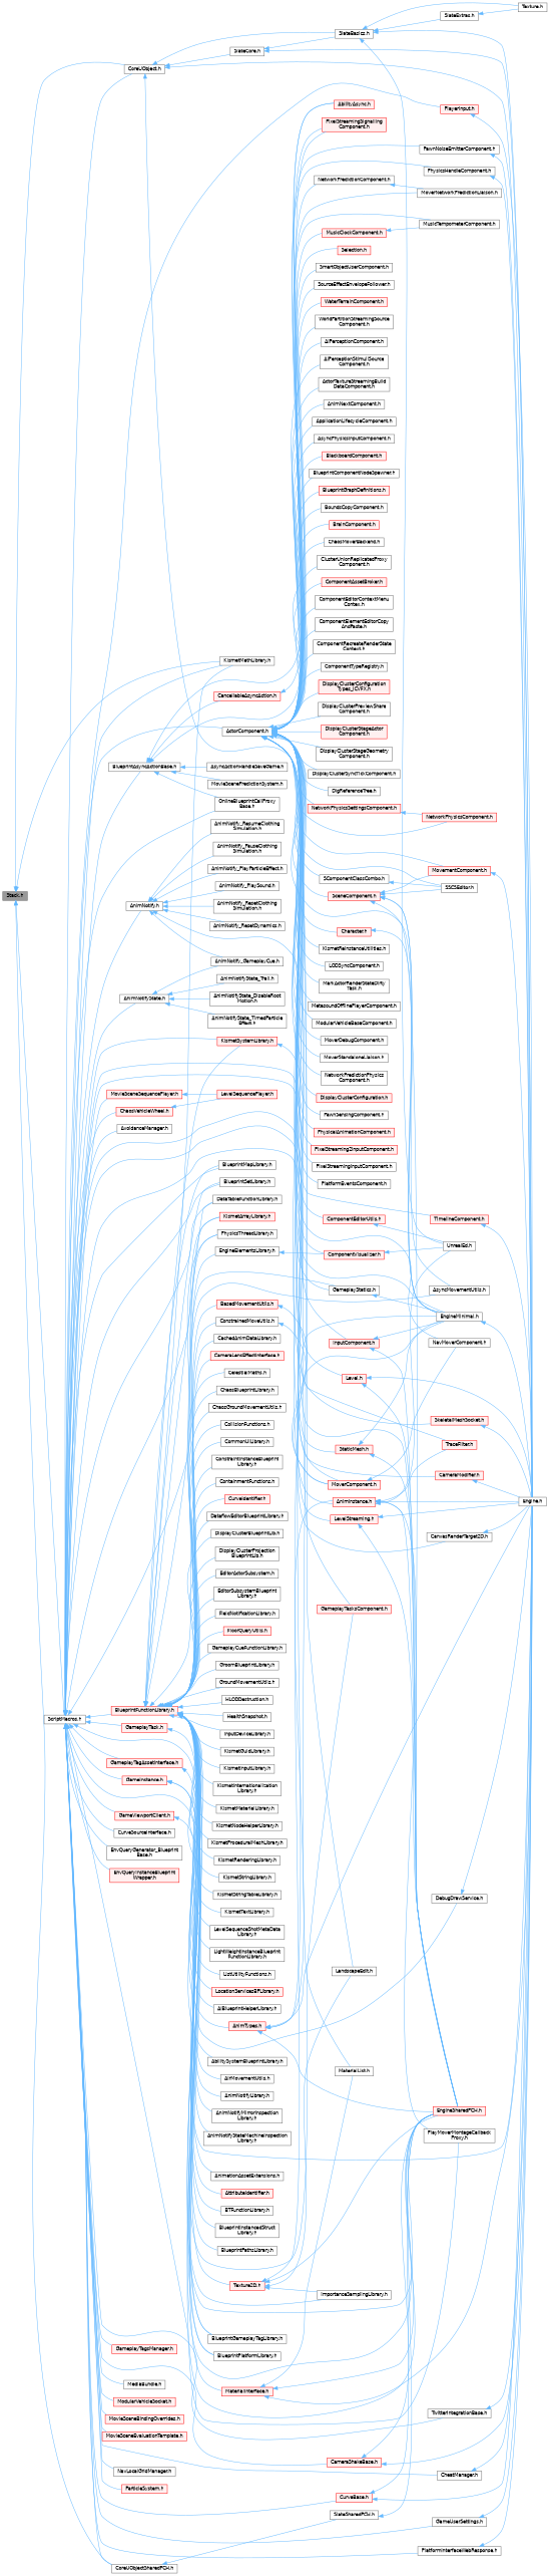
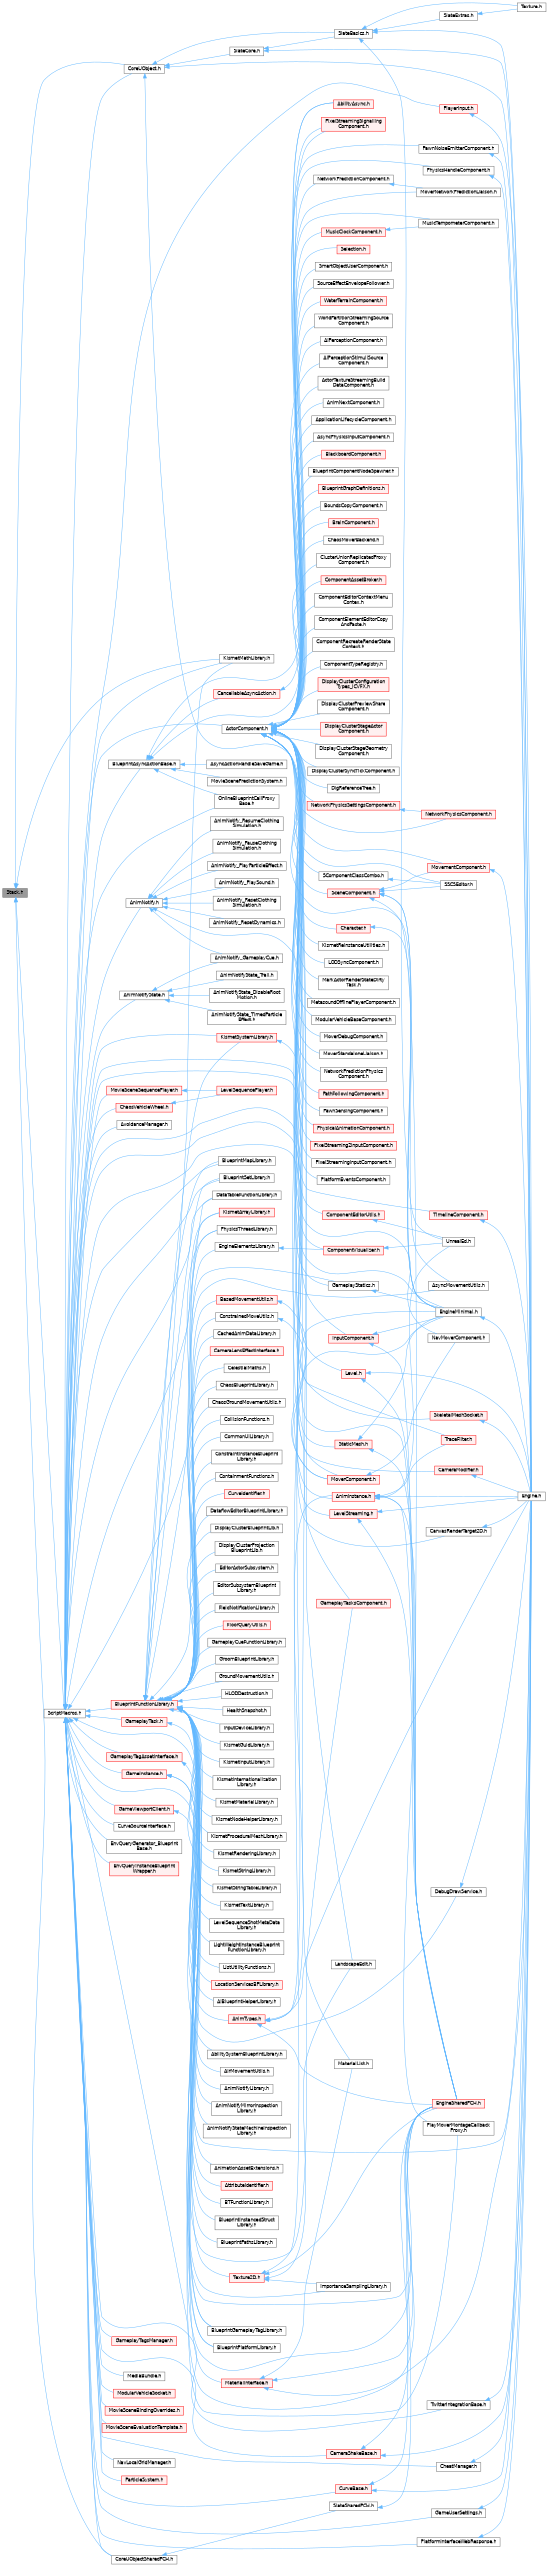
  digraph {
    rankdir=LR
    node [color=grey40 fillcolor=white fontname=Helvetica fontsize=10 shape=box style=filled]
    edge [color=steelblue1 dir=back fontname=Helvetica fontsize=10 labelfontname=Helvetica labelfontsize=10 style=solid]
    n1 [color=gray40 fillcolor=grey60 fontcolor=black height=0.2 label="Stack.h" width=0.4]
    n2 [height=0.2 label="CoreUObject.h" width=0.4]
    n3 [height=0.2 label="CoreUObjectSharedPCH.h" width=0.4]
    n4 [height=0.2 label="KismetMathLibrary.h" width=0.4]
    n5 [height=0.2 label="ScriptMacros.h" width=0.4]
    n6 [height=0.2 label="Engine.h" width=0.4]
    n7 [height=0.2 label="EngineMinimal.h" width=0.4]
    n8 [height=0.2 label="SlateBasics.h" width=0.4]
    n9 [height=0.2 label="SlateCore.h" width=0.4]
    n10 [height=0.2 label="SlateSharedPCH.h" width=0.4]
    n11 [height=0.2 label="ActorComponent.h" width=0.4]
    n12 [height=0.2 label="AnimNotify.h" width=0.4]
    n13 [height=0.2 label="PlayMoverMontageCallback\lProxy.h" width=0.4]
    n14 [height=0.2 label="AnimNotifyState.h" width=0.4]
    n15 [height=0.2 label="AvoidanceManager.h" width=0.4]
    n16 [height=0.2 label="BlueprintAsyncActionBase.h" width=0.4]
    n17 [height=0.2 label="OnlineBlueprintCallProxy\lBase.h" width=0.4]
    n18 [color=red fillcolor="#FFF0F0" height=0.2 label="BlueprintFunctionLibrary.h" width=0.4]
    n19 [height=0.2 label="BlueprintMapLibrary.h" width=0.4]
    n20 [height=0.2 label="BlueprintSetLibrary.h" width=0.4]
    n21 [height=0.2 label="DataTableFunctionLibrary.h" width=0.4]
    n22 [color=red fillcolor="#FFF0F0" height=0.2 label="KismetArrayLibrary.h" width=0.4]
    n23 [color=red fillcolor="#FFF0F0" height=0.2 label="KismetSystemLibrary.h" width=0.4]
    n24 [height=0.2 label="PhysicsThreadLibrary.h" width=0.4]
    n25 [color=red fillcolor="#FFF0F0" height=0.2 label="CameraModifier.h" width=0.4]
    n26 [color=red fillcolor="#FFF0F0" height=0.2 label="CameraShakeBase.h" width=0.4]
    n27 [height=0.2 label="CanvasRenderTarget2D.h" width=0.4]
    n28 [color=red fillcolor="#FFF0F0" height=0.2 label="ChaosVehicleWheel.h" width=0.4]
    n29 [height=0.2 label="CheatManager.h" width=0.4]
    n30 [color=red fillcolor="#FFF0F0" height=0.2 label="CurveBase.h" width=0.4]
    n31 [height=0.2 label="CurveSourceInterface.h" width=0.4]
    n32 [height=0.2 label="EnvQueryGenerator_Blueprint\lBase.h" width=0.4]
    n33 [color=red fillcolor="#FFF0F0" height=0.2 label="EnvQueryInstanceBlueprint\lWrapper.h" width=0.4]
    n34 [color=red fillcolor="#FFF0F0" height=0.2 label="GameInstance.h" width=0.4]
    n35 [height=0.2 label="GameUserSettings.h" width=0.4]
    n36 [color=red fillcolor="#FFF0F0" height=0.2 label="GameViewportClient.h" width=0.4]
    n37 [color=red fillcolor="#FFF0F0" height=0.2 label="GameplayTagAssetInterface.h" width=0.4]
    n38 [color=red fillcolor="#FFF0F0" height=0.2 label="GameplayTagsManager.h" width=0.4]
    n39 [color=red fillcolor="#FFF0F0" height=0.2 label="GameplayTask.h" width=0.4]
    n40 [color=red fillcolor="#FFF0F0" height=0.2 label="LevelStreaming.h" width=0.4]
    n41 [color=red fillcolor="#FFF0F0" height=0.2 label="MaterialInterface.h" width=0.4]
    n42 [height=0.2 label="MediaBundle.h" width=0.4]
    n43 [color=red fillcolor="#FFF0F0" height=0.2 label="ModularVehicleSocket.h" width=0.4]
    n44 [color=red fillcolor="#FFF0F0" height=0.2 label="MovieSceneBindingOverrides.h" width=0.4]
    n45 [color=red fillcolor="#FFF0F0" height=0.2 label="MovieSceneEvaluationTemplate.h" width=0.4]
    n46 [color=red fillcolor="#FFF0F0" height=0.2 label="MovieSceneSequencePlayer.h" width=0.4]
    n47 [height=0.2 label="NavLocalGridManager.h" width=0.4]
    n48 [color=red fillcolor="#FFF0F0" height=0.2 label="ParticleSystem.h" width=0.4]
    n49 [height=0.2 label="PlatformInterfaceWebResponse.h" width=0.4]
    n50 [color=red fillcolor="#FFF0F0" height=0.2 label="PlayerInput.h" width=0.4]
    n51 [color=red fillcolor="#FFF0F0" height=0.2 label="SkeletalMeshSocket.h" width=0.4]
    n52 [color=red fillcolor="#FFF0F0" height=0.2 label="StaticMesh.h" width=0.4]
    n53 [color=red fillcolor="#FFF0F0" height=0.2 label="Texture2D.h" width=0.4]
    n54 [height=0.2 label="TwitterIntegrationBase.h" width=0.4]
    n55 [height=0.2 label="Texture.h" width=0.4]
    n56 [height=0.2 label="SlateExtras.h" width=0.4]
    n57 [height=0.2 label="UnrealEd.h" width=0.4]
    n58 [color=red fillcolor="#FFF0F0" height=0.2 label="EngineSharedPCH.h" width=0.4]
    n59 [height=0.2 label="AIPerceptionComponent.h" width=0.4]
    n60 [height=0.2 label="AIPerceptionStimuliSource\lComponent.h" width=0.4]
    n61 [height=0.2 label="ActorTextureStreamingBuild\lDataComponent.h" width=0.4]
    n62 [height=0.2 label="AnimNextComponent.h" width=0.4]
    n63 [height=0.2 label="ApplicationLifecycleComponent.h" width=0.4]
    n64 [height=0.2 label="AsyncPhysicsInputComponent.h" width=0.4]
    n65 [color=red fillcolor="#FFF0F0" height=0.2 label="BlackboardComponent.h" width=0.4]
    n66 [height=0.2 label="BlueprintComponentNodeSpawner.h" width=0.4]
    n67 [color=red fillcolor="#FFF0F0" height=0.2 label="BlueprintGraphDefinitions.h" width=0.4]
    n68 [height=0.2 label="BoundsCopyComponent.h" width=0.4]
    n69 [color=red fillcolor="#FFF0F0" height=0.2 label="BrainComponent.h" width=0.4]
    n70 [height=0.2 label="ChaosMoverBackend.h" width=0.4]
    n71 [color=red fillcolor="#FFF0F0" height=0.2 label="Character.h" width=0.4]
    n72 [height=0.2 label="ClusterUnionReplicatedProxy\lComponent.h" width=0.4]
    n73 [color=red fillcolor="#FFF0F0" height=0.2 label="ComponentAssetBroker.h" width=0.4]
    n74 [height=0.2 label="ComponentEditorContextMenu\lContex.h" width=0.4]
    n75 [color=red fillcolor="#FFF0F0" height=0.2 label="ComponentEditorUtils.h" width=0.4]
    n76 [height=0.2 label="ComponentElementEditorCopy\lAndPaste.h" width=0.4]
    n77 [height=0.2 label="ComponentRecreateRenderState\lContext.h" width=0.4]
    n78 [height=0.2 label="ComponentTypeRegistry.h" width=0.4]
    n79 [color=red fillcolor="#FFF0F0" height=0.2 label="ComponentVisualizer.h" width=0.4]
    n80 [color=red fillcolor="#FFF0F0" height=0.2 label="DisplayClusterConfiguration\lTypes_ICVFX.h" width=0.4]
    n81 [height=0.2 label="DisplayClusterPreviewShare\lComponent.h" width=0.4]
    n82 [color=red fillcolor="#FFF0F0" height=0.2 label="DisplayClusterStageActor\lComponent.h" width=0.4]
    n83 [height=0.2 label="DisplayClusterStageGeometry\lComponent.h" width=0.4]
    n84 [height=0.2 label="DisplayClusterSyncTickComponent.h" width=0.4]
    n85 [height=0.2 label="DlgReferenceTree.h" width=0.4]
    n86 [color=red fillcolor="#FFF0F0" height=0.2 label="GameplayTasksComponent.h" width=0.4]
    n87 [color=red fillcolor="#FFF0F0" height=0.2 label="InputComponent.h" width=0.4]
    n88 [height=0.2 label="KismetReinstanceUtilities.h" width=0.4]
    n89 [height=0.2 label="LODSyncComponent.h" width=0.4]
    n90 [height=0.2 label="LandscapeEdit.h" width=0.4]
    n91 [color=red fillcolor="#FFF0F0" height=0.2 label="Level.h" width=0.4]
    n92 [height=0.2 label="MarkActorRenderStateDirty\lTask.h" width=0.4]
    n93 [height=0.2 label="MaterialList.h" width=0.4]
    n94 [height=0.2 label="MetasoundOfflinePlayerComponent.h" width=0.4]
    n95 [height=0.2 label="ModularVehicleBaseComponent.h" width=0.4]
    n96 [color=red fillcolor="#FFF0F0" height=0.2 label="MovementComponent.h" width=0.4]
    n97 [color=red fillcolor="#FFF0F0" height=0.2 label="MoverComponent.h" width=0.4]
    n98 [height=0.2 label="NavMoverComponent.h" width=0.4]
    n99 [height=0.2 label="MoverDebugComponent.h" width=0.4]
    n100 [height=0.2 label="MoverNetworkPredictionLiaison.h" width=0.4]
    n101 [height=0.2 label="MoverStandaloneLiaison.h" width=0.4]
    n102 [color=red fillcolor="#FFF0F0" height=0.2 label="MusicClockComponent.h" width=0.4]
    n103 [height=0.2 label="MusicTempometerComponent.h" width=0.4]
    n104 [color=red fillcolor="#FFF0F0" height=0.2 label="NetworkPhysicsComponent.h" width=0.4]
    n105 [color=red fillcolor="#FFF0F0" height=0.2 label="NetworkPhysicsSettingsComponent.h" width=0.4]
    n106 [height=0.2 label="NetworkPredictionComponent.h" width=0.4]
    n107 [height=0.2 label="NetworkPredictionPhysics\lComponent.h" width=0.4]
-   n108 [color=red fillcolor="#FFF0F0" height=0.2 label="DisplayClusterConfiguration.h" width=0.4]
+   n108 [color=red fillcolor="#FFF0F0" height=0.2 label="PathFollowingComponent.h" width=0.4]
    n109 [height=0.2 label="PawnNoiseEmitterComponent.h" width=0.4]
    n110 [height=0.2 label="PawnSensingComponent.h" width=0.4]
    n111 [color=red fillcolor="#FFF0F0" height=0.2 label="PhysicalAnimationComponent.h" width=0.4]
    n112 [height=0.2 label="PhysicsHandleComponent.h" width=0.4]
    n113 [color=red fillcolor="#FFF0F0" height=0.2 label="PixelStreaming2InputComponent.h" width=0.4]
    n114 [height=0.2 label="PixelStreamingInputComponent.h" width=0.4]
    n115 [color=red fillcolor="#FFF0F0" height=0.2 label="PixelStreamingSignalling\lComponent.h" width=0.4]
    n116 [height=0.2 label="PlatformEventsComponent.h" width=0.4]
    n117 [height=0.2 label="SComponentClassCombo.h" width=0.4]
    n118 [height=0.2 label="SSCSEditor.h" width=0.4]
    n119 [color=red fillcolor="#FFF0F0" height=0.2 label="SceneComponent.h" width=0.4]
    n120 [color=red fillcolor="#FFF0F0" height=0.2 label="Selection.h" width=0.4]
    n121 [height=0.2 label="SmartObjectUserComponent.h" width=0.4]
    n122 [height=0.2 label="SourceEffectEnvelopeFollower.h" width=0.4]
    n123 [color=red fillcolor="#FFF0F0" height=0.2 label="TimelineComponent.h" width=0.4]
    n124 [color=red fillcolor="#FFF0F0" height=0.2 label="TraceFilter.h" width=0.4]
    n125 [color=red fillcolor="#FFF0F0" height=0.2 label="WaterTerrainComponent.h" width=0.4]
    n126 [height=0.2 label="WorldPartitionStreamingSource\lComponent.h" width=0.4]
    n127 [color=red fillcolor="#FFF0F0" height=0.2 label="AnimInstance.h" width=0.4]
    n128 [height=0.2 label="AnimNotify_GameplayCue.h" width=0.4]
    n129 [height=0.2 label="AnimNotify_PauseClothing\lSimulation.h" width=0.4]
    n130 [height=0.2 label="AnimNotify_PlayParticleEffect.h" width=0.4]
    n131 [height=0.2 label="AnimNotify_PlaySound.h" width=0.4]
    n132 [height=0.2 label="AnimNotify_ResetClothing\lSimulation.h" width=0.4]
    n133 [height=0.2 label="AnimNotify_ResetDynamics.h" width=0.4]
    n134 [height=0.2 label="AnimNotify_ResumeClothing\lSimulation.h" width=0.4]
    n135 [height=0.2 label="AnimNotifyState_DisableRoot\lMotion.h" width=0.4]
    n136 [height=0.2 label="AnimNotifyState_TimedParticle\lEffect.h" width=0.4]
    n137 [height=0.2 label="AnimNotifyState_Trail.h" width=0.4]
    n138 [color=red fillcolor="#FFF0F0" height=0.2 label="AbilityAsync.h" width=0.4]
    n139 [height=0.2 label="AsyncActionHandleSaveGame.h" width=0.4]
    n140 [color=red fillcolor="#FFF0F0" height=0.2 label="CancellableAsyncAction.h" width=0.4]
    n141 [height=0.2 label="MovieScenePredictionSystem.h" width=0.4]
    n142 [height=0.2 label="AsyncMovementUtils.h" width=0.4]
    n143 [height=0.2 label="AIBlueprintHelperLibrary.h" width=0.4]
    n144 [height=0.2 label="AbilitySystemBlueprintLibrary.h" width=0.4]
    n145 [height=0.2 label="AirMovementUtils.h" width=0.4]
    n146 [height=0.2 label="AnimNotifyLibrary.h" width=0.4]
    n147 [height=0.2 label="AnimNotifyMirrorInspection\lLibrary.h" width=0.4]
    n148 [height=0.2 label="AnimNotifyStateMachineInspection\lLibrary.h" width=0.4]
    n149 [color=red fillcolor="#FFF0F0" height=0.2 label="AnimTypes.h" width=0.4]
    n150 [height=0.2 label="AnimationAssetExtensions.h" width=0.4]
    n151 [color=red fillcolor="#FFF0F0" height=0.2 label="AttributeIdentifier.h" width=0.4]
    n152 [height=0.2 label="BTFunctionLibrary.h" width=0.4]
    n153 [color=red fillcolor="#FFF0F0" height=0.2 label="BasedMovementUtils.h" width=0.4]
    n154 [height=0.2 label="BlueprintGameplayTagLibrary.h" width=0.4]
    n155 [height=0.2 label="BlueprintInstancedStruct\lLibrary.h" width=0.4]
    n156 [height=0.2 label="BlueprintPathsLibrary.h" width=0.4]
    n157 [height=0.2 label="BlueprintPlatformLibrary.h" width=0.4]
    n158 [height=0.2 label="CachedAnimDataLibrary.h" width=0.4]
    n159 [color=red fillcolor="#FFF0F0" height=0.2 label="CameraLensEffectInterface.h" width=0.4]
    n160 [height=0.2 label="CelestialMaths.h" width=0.4]
    n161 [height=0.2 label="ChaosBlueprintLibrary.h" width=0.4]
    n162 [height=0.2 label="ChaosGroundMovementUtils.h" width=0.4]
    n163 [height=0.2 label="CollisionFunctions.h" width=0.4]
    n164 [height=0.2 label="CommonUILibrary.h" width=0.4]
    n165 [height=0.2 label="ConstrainedMoveUtils.h" width=0.4]
    n166 [height=0.2 label="ConstraintInstanceBlueprint\lLibrary.h" width=0.4]
    n167 [height=0.2 label="ContainmentFunctions.h" width=0.4]
    n168 [color=red fillcolor="#FFF0F0" height=0.2 label="CurveIdentifier.h" width=0.4]
    n169 [height=0.2 label="DataflowEditorBlueprintLibrary.h" width=0.4]
    n170 [height=0.2 label="DebugDrawService.h" width=0.4]
    n171 [height=0.2 label="DisplayClusterBlueprintLib.h" width=0.4]
    n172 [height=0.2 label="DisplayClusterProjection\lBlueprintLib.h" width=0.4]
    n173 [height=0.2 label="EditorActorSubsystem.h" width=0.4]
    n174 [height=0.2 label="EditorSubsystemBlueprint\lLibrary.h" width=0.4]
    n175 [height=0.2 label="EngineElementsLibrary.h" width=0.4]
    n176 [height=0.2 label="FieldNotificationLibrary.h" width=0.4]
    n177 [color=red fillcolor="#FFF0F0" height=0.2 label="FloorQueryUtils.h" width=0.4]
    n178 [height=0.2 label="GameplayCueFunctionLibrary.h" width=0.4]
    n179 [height=0.2 label="GameplayStatics.h" width=0.4]
    n180 [height=0.2 label="GroomBlueprintLibrary.h" width=0.4]
    n181 [height=0.2 label="GroundMovementUtils.h" width=0.4]
    n182 [height=0.2 label="HLODDestruction.h" width=0.4]
    n183 [height=0.2 label="HealthSnapshot.h" width=0.4]
    n184 [height=0.2 label="ImportanceSamplingLibrary.h" width=0.4]
    n185 [height=0.2 label="InputDeviceLibrary.h" width=0.4]
    n186 [height=0.2 label="KismetGuidLibrary.h" width=0.4]
    n187 [height=0.2 label="KismetInputLibrary.h" width=0.4]
    n188 [height=0.2 label="KismetInternationalization\lLibrary.h" width=0.4]
    n189 [height=0.2 label="KismetMaterialLibrary.h" width=0.4]
    n190 [height=0.2 label="KismetNodeHelperLibrary.h" width=0.4]
    n191 [height=0.2 label="KismetProceduralMeshLibrary.h" width=0.4]
    n192 [height=0.2 label="KismetRenderingLibrary.h" width=0.4]
    n193 [height=0.2 label="KismetStringLibrary.h" width=0.4]
    n194 [height=0.2 label="KismetStringTableLibrary.h" width=0.4]
    n195 [height=0.2 label="KismetTextLibrary.h" width=0.4]
    n196 [height=0.2 label="LevelSequenceShotMetaData\lLibrary.h" width=0.4]
    n197 [height=0.2 label="LightWeightInstanceBlueprint\lFunctionLibrary.h" width=0.4]
    n198 [height=0.2 label="ListUtilityFunctions.h" width=0.4]
    n199 [color=red fillcolor="#FFF0F0" height=0.2 label="LocationServicesBPLibrary.h" width=0.4]
    n200 [color=red fillcolor="#FFF0F0" height=0.2 label="LevelSequencePlayer.h" width=0.4]
    n1 -> n2
    n1 -> n3
    n1 -> n4
    n1 -> n5
    n2 -> n6
    n2 -> n7
    n2 -> n8
    n2 -> n9
    n3 -> n10
    n5 -> n2
    n5 -> n3
    n5 -> n4
    n5 -> n11
    n5 -> n12
    n5 -> n13
    n5 -> n14
    n5 -> n15
    n5 -> n16
    n5 -> n17
    n5 -> n18
    n5 -> n19
    n5 -> n20
    n5 -> n21
    n5 -> n22
    n5 -> n23
    n5 -> n24
    n5 -> n25
    n5 -> n26
    n5 -> n27
    n5 -> n28
    n5 -> n29
    n5 -> n30
    n5 -> n31
    n5 -> n32
    n5 -> n33
    n5 -> n34
    n5 -> n35
    n5 -> n36
    n5 -> n37
    n5 -> n38
    n5 -> n39
    n5 -> n40
    n5 -> n41
    n5 -> n42
    n5 -> n43
    n5 -> n44
    n5 -> n45
    n5 -> n46
    n5 -> n47
    n5 -> n48
    n5 -> n49
    n5 -> n50
    n5 -> n51
    n5 -> n52
    n5 -> n53
    n5 -> n54
    n7 -> n6
    n8 -> n6
    n8 -> n55
    n8 -> n56
    n8 -> n57
    n9 -> n6
    n9 -> n8
    n10 -> n58
    n11 -> n7
    n11 -> n58
    n11 -> n59
    n11 -> n60
    n11 -> n61
    n11 -> n62
    n11 -> n63
    n11 -> n64
    n11 -> n65
    n11 -> n66
    n11 -> n67
    n11 -> n68
    n11 -> n69
    n11 -> n70
    n11 -> n71
    n11 -> n72
    n11 -> n73
    n11 -> n74
    n11 -> n75
    n11 -> n76
    n11 -> n77
    n11 -> n78
    n11 -> n79
    n11 -> n80
    n11 -> n81
    n11 -> n82
    n11 -> n83
    n11 -> n84
    n11 -> n85
    n11 -> n86
    n11 -> n87
    n11 -> n88
    n11 -> n89
    n11 -> n90
    n11 -> n91
    n11 -> n92
    n11 -> n93
    n11 -> n94
    n11 -> n95
    n11 -> n96
    n11 -> n97
    n11 -> n98
    n11 -> n99
    n11 -> n100
    n11 -> n101
    n11 -> n102
    n11 -> n103
    n11 -> n104
    n11 -> n105
    n11 -> n106
    n11 -> n107
    n11 -> n108
    n11 -> n109
    n11 -> n110
    n11 -> n111
    n11 -> n112
    n11 -> n113
    n11 -> n114
    n11 -> n115
    n11 -> n116
    n11 -> n117
    n11 -> n118
    n11 -> n119
    n11 -> n120
    n11 -> n121
    n11 -> n122
    n11 -> n123
    n11 -> n124
    n11 -> n125
    n11 -> n126
    n12 -> n127
    n12 -> n128
    n12 -> n129
    n12 -> n130
    n12 -> n131
    n12 -> n132
    n12 -> n133
    n12 -> n134
    n14 -> n128
    n14 -> n135
    n14 -> n136
    n14 -> n137
    n16 -> n17
    n16 -> n115
    n16 -> n138
    n16 -> n139
    n16 -> n140
    n16 -> n141
    n18 -> n4
    n18 -> n6
    n18 -> n19
    n18 -> n20
    n18 -> n21
    n18 -> n22
    n18 -> n23
    n18 -> n24
    n18 -> n58
    n18 -> n142
    n18 -> n143
    n18 -> n144
    n18 -> n145
    n18 -> n146
    n18 -> n147
    n18 -> n148
    n18 -> n149
    n18 -> n150
    n18 -> n151
    n18 -> n152
    n18 -> n153
    n18 -> n154
    n18 -> n155
    n18 -> n156
    n18 -> n157
    n18 -> n158
    n18 -> n159
    n18 -> n160
    n18 -> n161
    n18 -> n162
    n18 -> n163
    n18 -> n164
    n18 -> n165
    n18 -> n166
    n18 -> n167
    n18 -> n168
    n18 -> n169
    n18 -> n170
    n18 -> n171
    n18 -> n172
    n18 -> n173
    n18 -> n174
    n18 -> n175
    n18 -> n176
    n18 -> n177
    n18 -> n178
    n18 -> n179
    n18 -> n180
    n18 -> n181
    n18 -> n182
    n18 -> n183
    n18 -> n184
    n18 -> n185
    n18 -> n186
    n18 -> n187
    n18 -> n188
    n18 -> n189
    n18 -> n190
    n18 -> n191
    n18 -> n192
    n18 -> n193
    n18 -> n194
    n18 -> n195
    n18 -> n196
    n18 -> n197
    n18 -> n198
    n18 -> n199
    n23 -> n179
    n25 -> n6
    n26 -> n6
    n26 -> n58
    n27 -> n6
    n28 -> n200
    n29 -> n6
    n30 -> n6
    n30 -> n58
    n34 -> n58
    n34 -> n157
    n35 -> n6
    n36 -> n58
    n37 -> n154
    n39 -> n86
    n40 -> n6
    n40 -> n58
    n41 -> n6
    n41 -> n58
    n41 -> n93
    n46 -> n200
    n49 -> n6
    n50 -> n6
    n51 -> n6
    n52 -> n7
    n52 -> n58
    n53 -> n7
    n53 -> n58
    n53 -> n90
    n53 -> n184
    n54 -> n6
    n56 -> n55
    n71 -> n7
    n75 -> n57
    n79 -> n57
    n87 -> n7
    n87 -> n58
    n91 -> n6
    n91 -> n58
    n96 -> n6
    n97 -> n98
    n102 -> n103
    n105 -> n104
    n106 -> n100
    n109 -> n6
    n112 -> n6
    n117 -> n118
    n119 -> n7
    n119 -> n58
    n119 -> n96
    n119 -> n118
    n119 -> n142
    n123 -> n6
    n127 -> n6
    n127 -> n13
    n127 -> n57
    n127 -> n58
    n127 -> n124
    n140 -> n138
    n149 -> n6
    n149 -> n7
    n149 -> n58
    n149 -> n127
    n153 -> n97
    n165 -> n97
    n170 -> n6
    n175 -> n79
    n179 -> n7
  }
